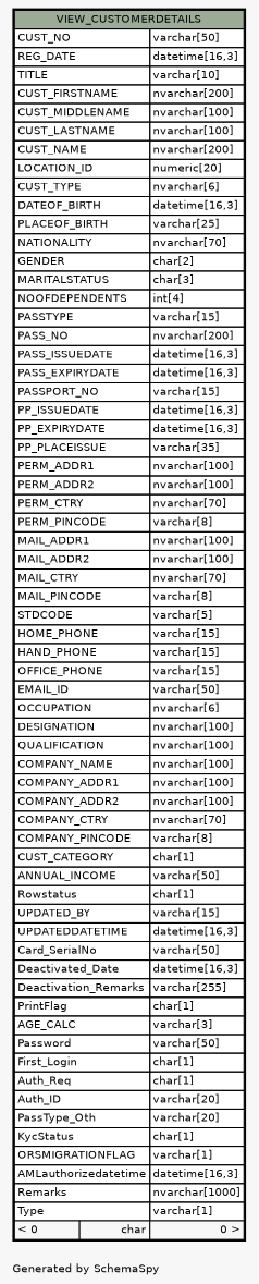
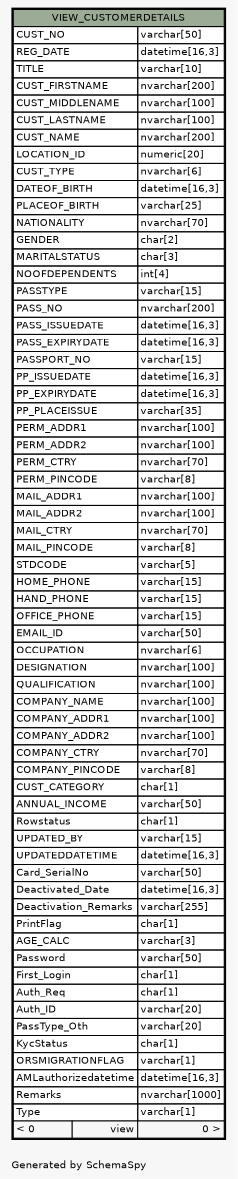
  digraph {
    bgcolor="#f7f7f7"
    fontname=Helvetica
    fontsize=11
    label="\nGenerated by SchemaSpy"
    labeljust=l
    nodesep=0.18
    rankdir=RL
    ranksep=0.46
-   n1 [fontname=Helvetica fontsize=11 label=<     <TABLE BORDER="2" CELLBORDER="1" CELLSPACING="0" BGCOLOR="#ffffff">       <TR><TD COLSPAN="3" BGCOLOR="#9bab96" ALIGN="CENTER">VIEW_CUSTOMERDETAILS</TD></TR>       <TR><TD PORT="CUST_NO" COLSPAN="2" ALIGN="LEFT">CUST_NO</TD><TD PORT="CUST_NO.type" ALIGN="LEFT">varchar[50]</TD></TR>       <TR><TD PORT="REG_DATE" COLSPAN="2" ALIGN="LEFT">REG_DATE</TD><TD PORT="REG_DATE.type" ALIGN="LEFT">datetime[16,3]</TD></TR>       <TR><TD PORT="TITLE" COLSPAN="2" ALIGN="LEFT">TITLE</TD><TD PORT="TITLE.type" ALIGN="LEFT">varchar[10]</TD></TR>       <TR><TD PORT="CUST_FIRSTNAME" COLSPAN="2" ALIGN="LEFT">CUST_FIRSTNAME</TD><TD PORT="CUST_FIRSTNAME.type" ALIGN="LEFT">nvarchar[200]</TD></TR>       <TR><TD PORT="CUST_MIDDLENAME" COLSPAN="2" ALIGN="LEFT">CUST_MIDDLENAME</TD><TD PORT="CUST_MIDDLENAME.type" ALIGN="LEFT">nvarchar[100]</TD></TR>       <TR><TD PORT="CUST_LASTNAME" COLSPAN="2" ALIGN="LEFT">CUST_LASTNAME</TD><TD PORT="CUST_LASTNAME.type" ALIGN="LEFT">nvarchar[100]</TD></TR>       <TR><TD PORT="CUST_NAME" COLSPAN="2" ALIGN="LEFT">CUST_NAME</TD><TD PORT="CUST_NAME.type" ALIGN="LEFT">nvarchar[200]</TD></TR>       <TR><TD PORT="LOCATION_ID" COLSPAN="2" ALIGN="LEFT">LOCATION_ID</TD><TD PORT="LOCATION_ID.type" ALIGN="LEFT">numeric[20]</TD></TR>       <TR><TD PORT="CUST_TYPE" COLSPAN="2" ALIGN="LEFT">CUST_TYPE</TD><TD PORT="CUST_TYPE.type" ALIGN="LEFT">nvarchar[6]</TD></TR>       <TR><TD PORT="DATEOF_BIRTH" COLSPAN="2" ALIGN="LEFT">DATEOF_BIRTH</TD><TD PORT="DATEOF_BIRTH.type" ALIGN="LEFT">datetime[16,3]</TD></TR>       <TR><TD PORT="PLACEOF_BIRTH" COLSPAN="2" ALIGN="LEFT">PLACEOF_BIRTH</TD><TD PORT="PLACEOF_BIRTH.type" ALIGN="LEFT">varchar[25]</TD></TR>       <TR><TD PORT="NATIONALITY" COLSPAN="2" ALIGN="LEFT">NATIONALITY</TD><TD PORT="NATIONALITY.type" ALIGN="LEFT">nvarchar[70]</TD></TR>       <TR><TD PORT="GENDER" COLSPAN="2" ALIGN="LEFT">GENDER</TD><TD PORT="GENDER.type" ALIGN="LEFT">char[2]</TD></TR>       <TR><TD PORT="MARITALSTATUS" COLSPAN="2" ALIGN="LEFT">MARITALSTATUS</TD><TD PORT="MARITALSTATUS.type" ALIGN="LEFT">char[3]</TD></TR>       <TR><TD PORT="NOOFDEPENDENTS" COLSPAN="2" ALIGN="LEFT">NOOFDEPENDENTS</TD><TD PORT="NOOFDEPENDENTS.type" ALIGN="LEFT">int[4]</TD></TR>       <TR><TD PORT="PASSTYPE" COLSPAN="2" ALIGN="LEFT">PASSTYPE</TD><TD PORT="PASSTYPE.type" ALIGN="LEFT">varchar[15]</TD></TR>       <TR><TD PORT="PASS_NO" COLSPAN="2" ALIGN="LEFT">PASS_NO</TD><TD PORT="PASS_NO.type" ALIGN="LEFT">nvarchar[200]</TD></TR>       <TR><TD PORT="PASS_ISSUEDATE" COLSPAN="2" ALIGN="LEFT">PASS_ISSUEDATE</TD><TD PORT="PASS_ISSUEDATE.type" ALIGN="LEFT">datetime[16,3]</TD></TR>       <TR><TD PORT="PASS_EXPIRYDATE" COLSPAN="2" ALIGN="LEFT">PASS_EXPIRYDATE</TD><TD PORT="PASS_EXPIRYDATE.type" ALIGN="LEFT">datetime[16,3]</TD></TR>       <TR><TD PORT="PASSPORT_NO" COLSPAN="2" ALIGN="LEFT">PASSPORT_NO</TD><TD PORT="PASSPORT_NO.type" ALIGN="LEFT">varchar[15]</TD></TR>       <TR><TD PORT="PP_ISSUEDATE" COLSPAN="2" ALIGN="LEFT">PP_ISSUEDATE</TD><TD PORT="PP_ISSUEDATE.type" ALIGN="LEFT">datetime[16,3]</TD></TR>       <TR><TD PORT="PP_EXPIRYDATE" COLSPAN="2" ALIGN="LEFT">PP_EXPIRYDATE</TD><TD PORT="PP_EXPIRYDATE.type" ALIGN="LEFT">datetime[16,3]</TD></TR>       <TR><TD PORT="PP_PLACEISSUE" COLSPAN="2" ALIGN="LEFT">PP_PLACEISSUE</TD><TD PORT="PP_PLACEISSUE.type" ALIGN="LEFT">varchar[35]</TD></TR>       <TR><TD PORT="PERM_ADDR1" COLSPAN="2" ALIGN="LEFT">PERM_ADDR1</TD><TD PORT="PERM_ADDR1.type" ALIGN="LEFT">nvarchar[100]</TD></TR>       <TR><TD PORT="PERM_ADDR2" COLSPAN="2" ALIGN="LEFT">PERM_ADDR2</TD><TD PORT="PERM_ADDR2.type" ALIGN="LEFT">nvarchar[100]</TD></TR>       <TR><TD PORT="PERM_CTRY" COLSPAN="2" ALIGN="LEFT">PERM_CTRY</TD><TD PORT="PERM_CTRY.type" ALIGN="LEFT">nvarchar[70]</TD></TR>       <TR><TD PORT="PERM_PINCODE" COLSPAN="2" ALIGN="LEFT">PERM_PINCODE</TD><TD PORT="PERM_PINCODE.type" ALIGN="LEFT">varchar[8]</TD></TR>       <TR><TD PORT="MAIL_ADDR1" COLSPAN="2" ALIGN="LEFT">MAIL_ADDR1</TD><TD PORT="MAIL_ADDR1.type" ALIGN="LEFT">nvarchar[100]</TD></TR>       <TR><TD PORT="MAIL_ADDR2" COLSPAN="2" ALIGN="LEFT">MAIL_ADDR2</TD><TD PORT="MAIL_ADDR2.type" ALIGN="LEFT">nvarchar[100]</TD></TR>       <TR><TD PORT="MAIL_CTRY" COLSPAN="2" ALIGN="LEFT">MAIL_CTRY</TD><TD PORT="MAIL_CTRY.type" ALIGN="LEFT">nvarchar[70]</TD></TR>       <TR><TD PORT="MAIL_PINCODE" COLSPAN="2" ALIGN="LEFT">MAIL_PINCODE</TD><TD PORT="MAIL_PINCODE.type" ALIGN="LEFT">varchar[8]</TD></TR>       <TR><TD PORT="STDCODE" COLSPAN="2" ALIGN="LEFT">STDCODE</TD><TD PORT="STDCODE.type" ALIGN="LEFT">varchar[5]</TD></TR>       <TR><TD PORT="HOME_PHONE" COLSPAN="2" ALIGN="LEFT">HOME_PHONE</TD><TD PORT="HOME_PHONE.type" ALIGN="LEFT">varchar[15]</TD></TR>       <TR><TD PORT="HAND_PHONE" COLSPAN="2" ALIGN="LEFT">HAND_PHONE</TD><TD PORT="HAND_PHONE.type" ALIGN="LEFT">varchar[15]</TD></TR>       <TR><TD PORT="OFFICE_PHONE" COLSPAN="2" ALIGN="LEFT">OFFICE_PHONE</TD><TD PORT="OFFICE_PHONE.type" ALIGN="LEFT">varchar[15]</TD></TR>       <TR><TD PORT="EMAIL_ID" COLSPAN="2" ALIGN="LEFT">EMAIL_ID</TD><TD PORT="EMAIL_ID.type" ALIGN="LEFT">varchar[50]</TD></TR>       <TR><TD PORT="OCCUPATION" COLSPAN="2" ALIGN="LEFT">OCCUPATION</TD><TD PORT="OCCUPATION.type" ALIGN="LEFT">nvarchar[6]</TD></TR>       <TR><TD PORT="DESIGNATION" COLSPAN="2" ALIGN="LEFT">DESIGNATION</TD><TD PORT="DESIGNATION.type" ALIGN="LEFT">nvarchar[100]</TD></TR>       <TR><TD PORT="QUALIFICATION" COLSPAN="2" ALIGN="LEFT">QUALIFICATION</TD><TD PORT="QUALIFICATION.type" ALIGN="LEFT">nvarchar[100]</TD></TR>       <TR><TD PORT="COMPANY_NAME" COLSPAN="2" ALIGN="LEFT">COMPANY_NAME</TD><TD PORT="COMPANY_NAME.type" ALIGN="LEFT">nvarchar[100]</TD></TR>       <TR><TD PORT="COMPANY_ADDR1" COLSPAN="2" ALIGN="LEFT">COMPANY_ADDR1</TD><TD PORT="COMPANY_ADDR1.type" ALIGN="LEFT">nvarchar[100]</TD></TR>       <TR><TD PORT="COMPANY_ADDR2" COLSPAN="2" ALIGN="LEFT">COMPANY_ADDR2</TD><TD PORT="COMPANY_ADDR2.type" ALIGN="LEFT">nvarchar[100]</TD></TR>       <TR><TD PORT="COMPANY_CTRY" COLSPAN="2" ALIGN="LEFT">COMPANY_CTRY</TD><TD PORT="COMPANY_CTRY.type" ALIGN="LEFT">nvarchar[70]</TD></TR>       <TR><TD PORT="COMPANY_PINCODE" COLSPAN="2" ALIGN="LEFT">COMPANY_PINCODE</TD><TD PORT="COMPANY_PINCODE.type" ALIGN="LEFT">varchar[8]</TD></TR>       <TR><TD PORT="CUST_CATEGORY" COLSPAN="2" ALIGN="LEFT">CUST_CATEGORY</TD><TD PORT="CUST_CATEGORY.type" ALIGN="LEFT">char[1]</TD></TR>       <TR><TD PORT="ANNUAL_INCOME" COLSPAN="2" ALIGN="LEFT">ANNUAL_INCOME</TD><TD PORT="ANNUAL_INCOME.type" ALIGN="LEFT">varchar[50]</TD></TR>       <TR><TD PORT="Rowstatus" COLSPAN="2" ALIGN="LEFT">Rowstatus</TD><TD PORT="Rowstatus.type" ALIGN="LEFT">char[1]</TD></TR>       <TR><TD PORT="UPDATED_BY" COLSPAN="2" ALIGN="LEFT">UPDATED_BY</TD><TD PORT="UPDATED_BY.type" ALIGN="LEFT">varchar[15]</TD></TR>       <TR><TD PORT="UPDATEDDATETIME" COLSPAN="2" ALIGN="LEFT">UPDATEDDATETIME</TD><TD PORT="UPDATEDDATETIME.type" ALIGN="LEFT">datetime[16,3]</TD></TR>       <TR><TD PORT="Card_SerialNo" COLSPAN="2" ALIGN="LEFT">Card_SerialNo</TD><TD PORT="Card_SerialNo.type" ALIGN="LEFT">varchar[50]</TD></TR>       <TR><TD PORT="Deactivated_Date" COLSPAN="2" ALIGN="LEFT">Deactivated_Date</TD><TD PORT="Deactivated_Date.type" ALIGN="LEFT">datetime[16,3]</TD></TR>       <TR><TD PORT="Deactivation_Remarks" COLSPAN="2" ALIGN="LEFT">Deactivation_Remarks</TD><TD PORT="Deactivation_Remarks.type" ALIGN="LEFT">varchar[255]</TD></TR>       <TR><TD PORT="PrintFlag" COLSPAN="2" ALIGN="LEFT">PrintFlag</TD><TD PORT="PrintFlag.type" ALIGN="LEFT">char[1]</TD></TR>       <TR><TD PORT="AGE_CALC" COLSPAN="2" ALIGN="LEFT">AGE_CALC</TD><TD PORT="AGE_CALC.type" ALIGN="LEFT">varchar[3]</TD></TR>       <TR><TD PORT="Password" COLSPAN="2" ALIGN="LEFT">Password</TD><TD PORT="Password.type" ALIGN="LEFT">varchar[50]</TD></TR>       <TR><TD PORT="First_Login" COLSPAN="2" ALIGN="LEFT">First_Login</TD><TD PORT="First_Login.type" ALIGN="LEFT">char[1]</TD></TR>       <TR><TD PORT="Auth_Req" COLSPAN="2" ALIGN="LEFT">Auth_Req</TD><TD PORT="Auth_Req.type" ALIGN="LEFT">char[1]</TD></TR>       <TR><TD PORT="Auth_ID" COLSPAN="2" ALIGN="LEFT">Auth_ID</TD><TD PORT="Auth_ID.type" ALIGN="LEFT">varchar[20]</TD></TR>       <TR><TD PORT="PassType_Oth" COLSPAN="2" ALIGN="LEFT">PassType_Oth</TD><TD PORT="PassType_Oth.type" ALIGN="LEFT">varchar[20]</TD></TR>       <TR><TD PORT="KycStatus" COLSPAN="2" ALIGN="LEFT">KycStatus</TD><TD PORT="KycStatus.type" ALIGN="LEFT">char[1]</TD></TR>       <TR><TD PORT="ORSMIGRATIONFLAG" COLSPAN="2" ALIGN="LEFT">ORSMIGRATIONFLAG</TD><TD PORT="ORSMIGRATIONFLAG.type" ALIGN="LEFT">varchar[1]</TD></TR>       <TR><TD PORT="AMLauthorizedatetime" COLSPAN="2" ALIGN="LEFT">AMLauthorizedatetime</TD><TD PORT="AMLauthorizedatetime.type" ALIGN="LEFT">datetime[16,3]</TD></TR>       <TR><TD PORT="Remarks" COLSPAN="2" ALIGN="LEFT">Remarks</TD><TD PORT="Remarks.type" ALIGN="LEFT">nvarchar[1000]</TD></TR>       <TR><TD PORT="Type" COLSPAN="2" ALIGN="LEFT">Type</TD><TD PORT="Type.type" ALIGN="LEFT">varchar[1]</TD></TR>       <TR><TD ALIGN="LEFT" BGCOLOR="#f7f7f7">&lt; 0</TD><TD ALIGN="RIGHT" BGCOLOR="#f7f7f7">char</TD><TD ALIGN="RIGHT" BGCOLOR="#f7f7f7">0 &gt;</TD></TR>     </TABLE>> shape=plaintext]
+   n1 [fontname=Helvetica fontsize=11 label=<     <TABLE BORDER="2" CELLBORDER="1" CELLSPACING="0" BGCOLOR="#ffffff">       <TR><TD COLSPAN="3" BGCOLOR="#9bab96" ALIGN="CENTER">VIEW_CUSTOMERDETAILS</TD></TR>       <TR><TD PORT="CUST_NO" COLSPAN="2" ALIGN="LEFT">CUST_NO</TD><TD PORT="CUST_NO.type" ALIGN="LEFT">varchar[50]</TD></TR>       <TR><TD PORT="REG_DATE" COLSPAN="2" ALIGN="LEFT">REG_DATE</TD><TD PORT="REG_DATE.type" ALIGN="LEFT">datetime[16,3]</TD></TR>       <TR><TD PORT="TITLE" COLSPAN="2" ALIGN="LEFT">TITLE</TD><TD PORT="TITLE.type" ALIGN="LEFT">varchar[10]</TD></TR>       <TR><TD PORT="CUST_FIRSTNAME" COLSPAN="2" ALIGN="LEFT">CUST_FIRSTNAME</TD><TD PORT="CUST_FIRSTNAME.type" ALIGN="LEFT">nvarchar[200]</TD></TR>       <TR><TD PORT="CUST_MIDDLENAME" COLSPAN="2" ALIGN="LEFT">CUST_MIDDLENAME</TD><TD PORT="CUST_MIDDLENAME.type" ALIGN="LEFT">nvarchar[100]</TD></TR>       <TR><TD PORT="CUST_LASTNAME" COLSPAN="2" ALIGN="LEFT">CUST_LASTNAME</TD><TD PORT="CUST_LASTNAME.type" ALIGN="LEFT">nvarchar[100]</TD></TR>       <TR><TD PORT="CUST_NAME" COLSPAN="2" ALIGN="LEFT">CUST_NAME</TD><TD PORT="CUST_NAME.type" ALIGN="LEFT">nvarchar[200]</TD></TR>       <TR><TD PORT="LOCATION_ID" COLSPAN="2" ALIGN="LEFT">LOCATION_ID</TD><TD PORT="LOCATION_ID.type" ALIGN="LEFT">numeric[20]</TD></TR>       <TR><TD PORT="CUST_TYPE" COLSPAN="2" ALIGN="LEFT">CUST_TYPE</TD><TD PORT="CUST_TYPE.type" ALIGN="LEFT">nvarchar[6]</TD></TR>       <TR><TD PORT="DATEOF_BIRTH" COLSPAN="2" ALIGN="LEFT">DATEOF_BIRTH</TD><TD PORT="DATEOF_BIRTH.type" ALIGN="LEFT">datetime[16,3]</TD></TR>       <TR><TD PORT="PLACEOF_BIRTH" COLSPAN="2" ALIGN="LEFT">PLACEOF_BIRTH</TD><TD PORT="PLACEOF_BIRTH.type" ALIGN="LEFT">varchar[25]</TD></TR>       <TR><TD PORT="NATIONALITY" COLSPAN="2" ALIGN="LEFT">NATIONALITY</TD><TD PORT="NATIONALITY.type" ALIGN="LEFT">nvarchar[70]</TD></TR>       <TR><TD PORT="GENDER" COLSPAN="2" ALIGN="LEFT">GENDER</TD><TD PORT="GENDER.type" ALIGN="LEFT">char[2]</TD></TR>       <TR><TD PORT="MARITALSTATUS" COLSPAN="2" ALIGN="LEFT">MARITALSTATUS</TD><TD PORT="MARITALSTATUS.type" ALIGN="LEFT">char[3]</TD></TR>       <TR><TD PORT="NOOFDEPENDENTS" COLSPAN="2" ALIGN="LEFT">NOOFDEPENDENTS</TD><TD PORT="NOOFDEPENDENTS.type" ALIGN="LEFT">int[4]</TD></TR>       <TR><TD PORT="PASSTYPE" COLSPAN="2" ALIGN="LEFT">PASSTYPE</TD><TD PORT="PASSTYPE.type" ALIGN="LEFT">varchar[15]</TD></TR>       <TR><TD PORT="PASS_NO" COLSPAN="2" ALIGN="LEFT">PASS_NO</TD><TD PORT="PASS_NO.type" ALIGN="LEFT">nvarchar[200]</TD></TR>       <TR><TD PORT="PASS_ISSUEDATE" COLSPAN="2" ALIGN="LEFT">PASS_ISSUEDATE</TD><TD PORT="PASS_ISSUEDATE.type" ALIGN="LEFT">datetime[16,3]</TD></TR>       <TR><TD PORT="PASS_EXPIRYDATE" COLSPAN="2" ALIGN="LEFT">PASS_EXPIRYDATE</TD><TD PORT="PASS_EXPIRYDATE.type" ALIGN="LEFT">datetime[16,3]</TD></TR>       <TR><TD PORT="PASSPORT_NO" COLSPAN="2" ALIGN="LEFT">PASSPORT_NO</TD><TD PORT="PASSPORT_NO.type" ALIGN="LEFT">varchar[15]</TD></TR>       <TR><TD PORT="PP_ISSUEDATE" COLSPAN="2" ALIGN="LEFT">PP_ISSUEDATE</TD><TD PORT="PP_ISSUEDATE.type" ALIGN="LEFT">datetime[16,3]</TD></TR>       <TR><TD PORT="PP_EXPIRYDATE" COLSPAN="2" ALIGN="LEFT">PP_EXPIRYDATE</TD><TD PORT="PP_EXPIRYDATE.type" ALIGN="LEFT">datetime[16,3]</TD></TR>       <TR><TD PORT="PP_PLACEISSUE" COLSPAN="2" ALIGN="LEFT">PP_PLACEISSUE</TD><TD PORT="PP_PLACEISSUE.type" ALIGN="LEFT">varchar[35]</TD></TR>       <TR><TD PORT="PERM_ADDR1" COLSPAN="2" ALIGN="LEFT">PERM_ADDR1</TD><TD PORT="PERM_ADDR1.type" ALIGN="LEFT">nvarchar[100]</TD></TR>       <TR><TD PORT="PERM_ADDR2" COLSPAN="2" ALIGN="LEFT">PERM_ADDR2</TD><TD PORT="PERM_ADDR2.type" ALIGN="LEFT">nvarchar[100]</TD></TR>       <TR><TD PORT="PERM_CTRY" COLSPAN="2" ALIGN="LEFT">PERM_CTRY</TD><TD PORT="PERM_CTRY.type" ALIGN="LEFT">nvarchar[70]</TD></TR>       <TR><TD PORT="PERM_PINCODE" COLSPAN="2" ALIGN="LEFT">PERM_PINCODE</TD><TD PORT="PERM_PINCODE.type" ALIGN="LEFT">varchar[8]</TD></TR>       <TR><TD PORT="MAIL_ADDR1" COLSPAN="2" ALIGN="LEFT">MAIL_ADDR1</TD><TD PORT="MAIL_ADDR1.type" ALIGN="LEFT">nvarchar[100]</TD></TR>       <TR><TD PORT="MAIL_ADDR2" COLSPAN="2" ALIGN="LEFT">MAIL_ADDR2</TD><TD PORT="MAIL_ADDR2.type" ALIGN="LEFT">nvarchar[100]</TD></TR>       <TR><TD PORT="MAIL_CTRY" COLSPAN="2" ALIGN="LEFT">MAIL_CTRY</TD><TD PORT="MAIL_CTRY.type" ALIGN="LEFT">nvarchar[70]</TD></TR>       <TR><TD PORT="MAIL_PINCODE" COLSPAN="2" ALIGN="LEFT">MAIL_PINCODE</TD><TD PORT="MAIL_PINCODE.type" ALIGN="LEFT">varchar[8]</TD></TR>       <TR><TD PORT="STDCODE" COLSPAN="2" ALIGN="LEFT">STDCODE</TD><TD PORT="STDCODE.type" ALIGN="LEFT">varchar[5]</TD></TR>       <TR><TD PORT="HOME_PHONE" COLSPAN="2" ALIGN="LEFT">HOME_PHONE</TD><TD PORT="HOME_PHONE.type" ALIGN="LEFT">varchar[15]</TD></TR>       <TR><TD PORT="HAND_PHONE" COLSPAN="2" ALIGN="LEFT">HAND_PHONE</TD><TD PORT="HAND_PHONE.type" ALIGN="LEFT">varchar[15]</TD></TR>       <TR><TD PORT="OFFICE_PHONE" COLSPAN="2" ALIGN="LEFT">OFFICE_PHONE</TD><TD PORT="OFFICE_PHONE.type" ALIGN="LEFT">varchar[15]</TD></TR>       <TR><TD PORT="EMAIL_ID" COLSPAN="2" ALIGN="LEFT">EMAIL_ID</TD><TD PORT="EMAIL_ID.type" ALIGN="LEFT">varchar[50]</TD></TR>       <TR><TD PORT="OCCUPATION" COLSPAN="2" ALIGN="LEFT">OCCUPATION</TD><TD PORT="OCCUPATION.type" ALIGN="LEFT">nvarchar[6]</TD></TR>       <TR><TD PORT="DESIGNATION" COLSPAN="2" ALIGN="LEFT">DESIGNATION</TD><TD PORT="DESIGNATION.type" ALIGN="LEFT">nvarchar[100]</TD></TR>       <TR><TD PORT="QUALIFICATION" COLSPAN="2" ALIGN="LEFT">QUALIFICATION</TD><TD PORT="QUALIFICATION.type" ALIGN="LEFT">nvarchar[100]</TD></TR>       <TR><TD PORT="COMPANY_NAME" COLSPAN="2" ALIGN="LEFT">COMPANY_NAME</TD><TD PORT="COMPANY_NAME.type" ALIGN="LEFT">nvarchar[100]</TD></TR>       <TR><TD PORT="COMPANY_ADDR1" COLSPAN="2" ALIGN="LEFT">COMPANY_ADDR1</TD><TD PORT="COMPANY_ADDR1.type" ALIGN="LEFT">nvarchar[100]</TD></TR>       <TR><TD PORT="COMPANY_ADDR2" COLSPAN="2" ALIGN="LEFT">COMPANY_ADDR2</TD><TD PORT="COMPANY_ADDR2.type" ALIGN="LEFT">nvarchar[100]</TD></TR>       <TR><TD PORT="COMPANY_CTRY" COLSPAN="2" ALIGN="LEFT">COMPANY_CTRY</TD><TD PORT="COMPANY_CTRY.type" ALIGN="LEFT">nvarchar[70]</TD></TR>       <TR><TD PORT="COMPANY_PINCODE" COLSPAN="2" ALIGN="LEFT">COMPANY_PINCODE</TD><TD PORT="COMPANY_PINCODE.type" ALIGN="LEFT">varchar[8]</TD></TR>       <TR><TD PORT="CUST_CATEGORY" COLSPAN="2" ALIGN="LEFT">CUST_CATEGORY</TD><TD PORT="CUST_CATEGORY.type" ALIGN="LEFT">char[1]</TD></TR>       <TR><TD PORT="ANNUAL_INCOME" COLSPAN="2" ALIGN="LEFT">ANNUAL_INCOME</TD><TD PORT="ANNUAL_INCOME.type" ALIGN="LEFT">varchar[50]</TD></TR>       <TR><TD PORT="Rowstatus" COLSPAN="2" ALIGN="LEFT">Rowstatus</TD><TD PORT="Rowstatus.type" ALIGN="LEFT">char[1]</TD></TR>       <TR><TD PORT="UPDATED_BY" COLSPAN="2" ALIGN="LEFT">UPDATED_BY</TD><TD PORT="UPDATED_BY.type" ALIGN="LEFT">varchar[15]</TD></TR>       <TR><TD PORT="UPDATEDDATETIME" COLSPAN="2" ALIGN="LEFT">UPDATEDDATETIME</TD><TD PORT="UPDATEDDATETIME.type" ALIGN="LEFT">datetime[16,3]</TD></TR>       <TR><TD PORT="Card_SerialNo" COLSPAN="2" ALIGN="LEFT">Card_SerialNo</TD><TD PORT="Card_SerialNo.type" ALIGN="LEFT">varchar[50]</TD></TR>       <TR><TD PORT="Deactivated_Date" COLSPAN="2" ALIGN="LEFT">Deactivated_Date</TD><TD PORT="Deactivated_Date.type" ALIGN="LEFT">datetime[16,3]</TD></TR>       <TR><TD PORT="Deactivation_Remarks" COLSPAN="2" ALIGN="LEFT">Deactivation_Remarks</TD><TD PORT="Deactivation_Remarks.type" ALIGN="LEFT">varchar[255]</TD></TR>       <TR><TD PORT="PrintFlag" COLSPAN="2" ALIGN="LEFT">PrintFlag</TD><TD PORT="PrintFlag.type" ALIGN="LEFT">char[1]</TD></TR>       <TR><TD PORT="AGE_CALC" COLSPAN="2" ALIGN="LEFT">AGE_CALC</TD><TD PORT="AGE_CALC.type" ALIGN="LEFT">varchar[3]</TD></TR>       <TR><TD PORT="Password" COLSPAN="2" ALIGN="LEFT">Password</TD><TD PORT="Password.type" ALIGN="LEFT">varchar[50]</TD></TR>       <TR><TD PORT="First_Login" COLSPAN="2" ALIGN="LEFT">First_Login</TD><TD PORT="First_Login.type" ALIGN="LEFT">char[1]</TD></TR>       <TR><TD PORT="Auth_Req" COLSPAN="2" ALIGN="LEFT">Auth_Req</TD><TD PORT="Auth_Req.type" ALIGN="LEFT">char[1]</TD></TR>       <TR><TD PORT="Auth_ID" COLSPAN="2" ALIGN="LEFT">Auth_ID</TD><TD PORT="Auth_ID.type" ALIGN="LEFT">varchar[20]</TD></TR>       <TR><TD PORT="PassType_Oth" COLSPAN="2" ALIGN="LEFT">PassType_Oth</TD><TD PORT="PassType_Oth.type" ALIGN="LEFT">varchar[20]</TD></TR>       <TR><TD PORT="KycStatus" COLSPAN="2" ALIGN="LEFT">KycStatus</TD><TD PORT="KycStatus.type" ALIGN="LEFT">char[1]</TD></TR>       <TR><TD PORT="ORSMIGRATIONFLAG" COLSPAN="2" ALIGN="LEFT">ORSMIGRATIONFLAG</TD><TD PORT="ORSMIGRATIONFLAG.type" ALIGN="LEFT">varchar[1]</TD></TR>       <TR><TD PORT="AMLauthorizedatetime" COLSPAN="2" ALIGN="LEFT">AMLauthorizedatetime</TD><TD PORT="AMLauthorizedatetime.type" ALIGN="LEFT">datetime[16,3]</TD></TR>       <TR><TD PORT="Remarks" COLSPAN="2" ALIGN="LEFT">Remarks</TD><TD PORT="Remarks.type" ALIGN="LEFT">nvarchar[1000]</TD></TR>       <TR><TD PORT="Type" COLSPAN="2" ALIGN="LEFT">Type</TD><TD PORT="Type.type" ALIGN="LEFT">varchar[1]</TD></TR>       <TR><TD ALIGN="LEFT" BGCOLOR="#f7f7f7">&lt; 0</TD><TD ALIGN="RIGHT" BGCOLOR="#f7f7f7">view</TD><TD ALIGN="RIGHT" BGCOLOR="#f7f7f7">0 &gt;</TD></TR>     </TABLE>> shape=plaintext]
  }
